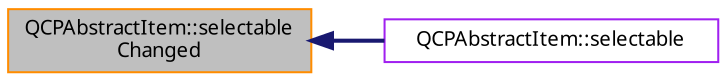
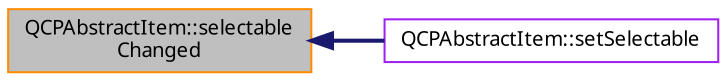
  digraph {
    rankdir=LR
    fontname="Noto Sans"
    node [fontname="Noto Sans" fontsize=10 shape=record style=filled]
    n1 [color=darkorange fillcolor=grey75 fontcolor=black height=0.2 label="QCPAbstractItem::selectable\lChanged" width=0.4]
-   n2 [color=purple fillcolor=white height=0.2 label="QCPAbstractItem::selectable" width=0.4]
+   n2 [color=purple fillcolor=white height=0.2 label="QCPAbstractItem::setSelectable" width=0.4]
    n1 -> n2 [color=midnightblue dir=back fontname="Noto Sans" fontsize=10 labelfontname=Helvetica labelfontsize=10 style=bold]
  }
